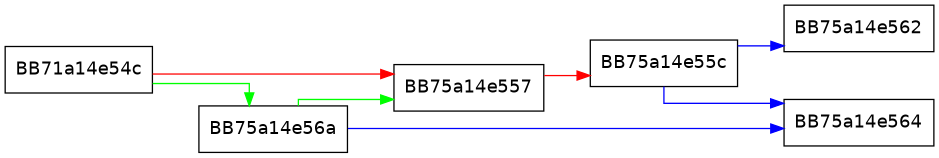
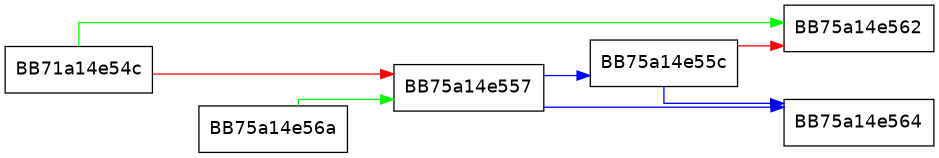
  digraph {
    fontname="DejaVu Sans"
    rankdir=LR
    splines=ortho
    node [fontname="DejaVu Sans" shape=box]
    edge [color=red fontname="DejaVu Sans"]
    n1 [label=BB71a14e54c]
    BB75a14e562
    BB75a14e557
    BB75a14e55c
    BB75a14e56a
    BB75a14e564
-   n1 -> BB75a14e56a [color=green]
+   n1 -> BB75a14e562 [color=green]
    n1 -> BB75a14e557
-   BB75a14e557 -> BB75a14e55c
-   BB75a14e55c -> BB75a14e562 [color=blue]
+   BB75a14e557 -> BB75a14e55c [color=blue]
+   BB75a14e55c -> BB75a14e562
    BB75a14e55c -> BB75a14e564 [color=blue]
    BB75a14e56a -> BB75a14e557 [color=green]
-   BB75a14e56a -> BB75a14e564 [color=blue]
+   BB75a14e557 -> BB75a14e564 [color=blue]
  }
